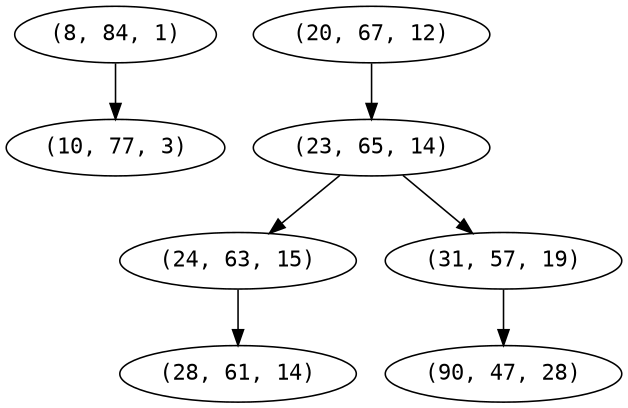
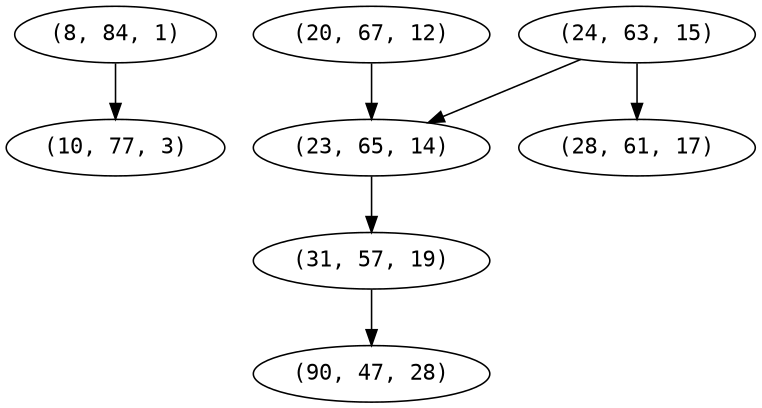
  digraph {
    fontname="DejaVu Sans Mono"
    node [fontname="DejaVu Sans Mono"]
    edge [fontname="DejaVu Sans Mono"]
    "(8, 84, 1)"
    "(10, 77, 3)"
    "(20, 67, 12)"
    "(23, 65, 14)"
    "(24, 63, 15)"
    "(31, 57, 19)"
-   "(28, 61, 17)" [label="(28, 61, 14)"]
+   "(28, 61, 17)"
    n8 [label="(90, 47, 28)"]
    "(8, 84, 1)" -> "(10, 77, 3)"
    "(20, 67, 12)" -> "(23, 65, 14)"
-   "(23, 65, 14)" -> "(24, 63, 15)"
+   "(24, 63, 15)" -> "(23, 65, 14)"
    "(23, 65, 14)" -> "(31, 57, 19)"
    "(24, 63, 15)" -> "(28, 61, 17)"
    "(31, 57, 19)" -> n8
  }
